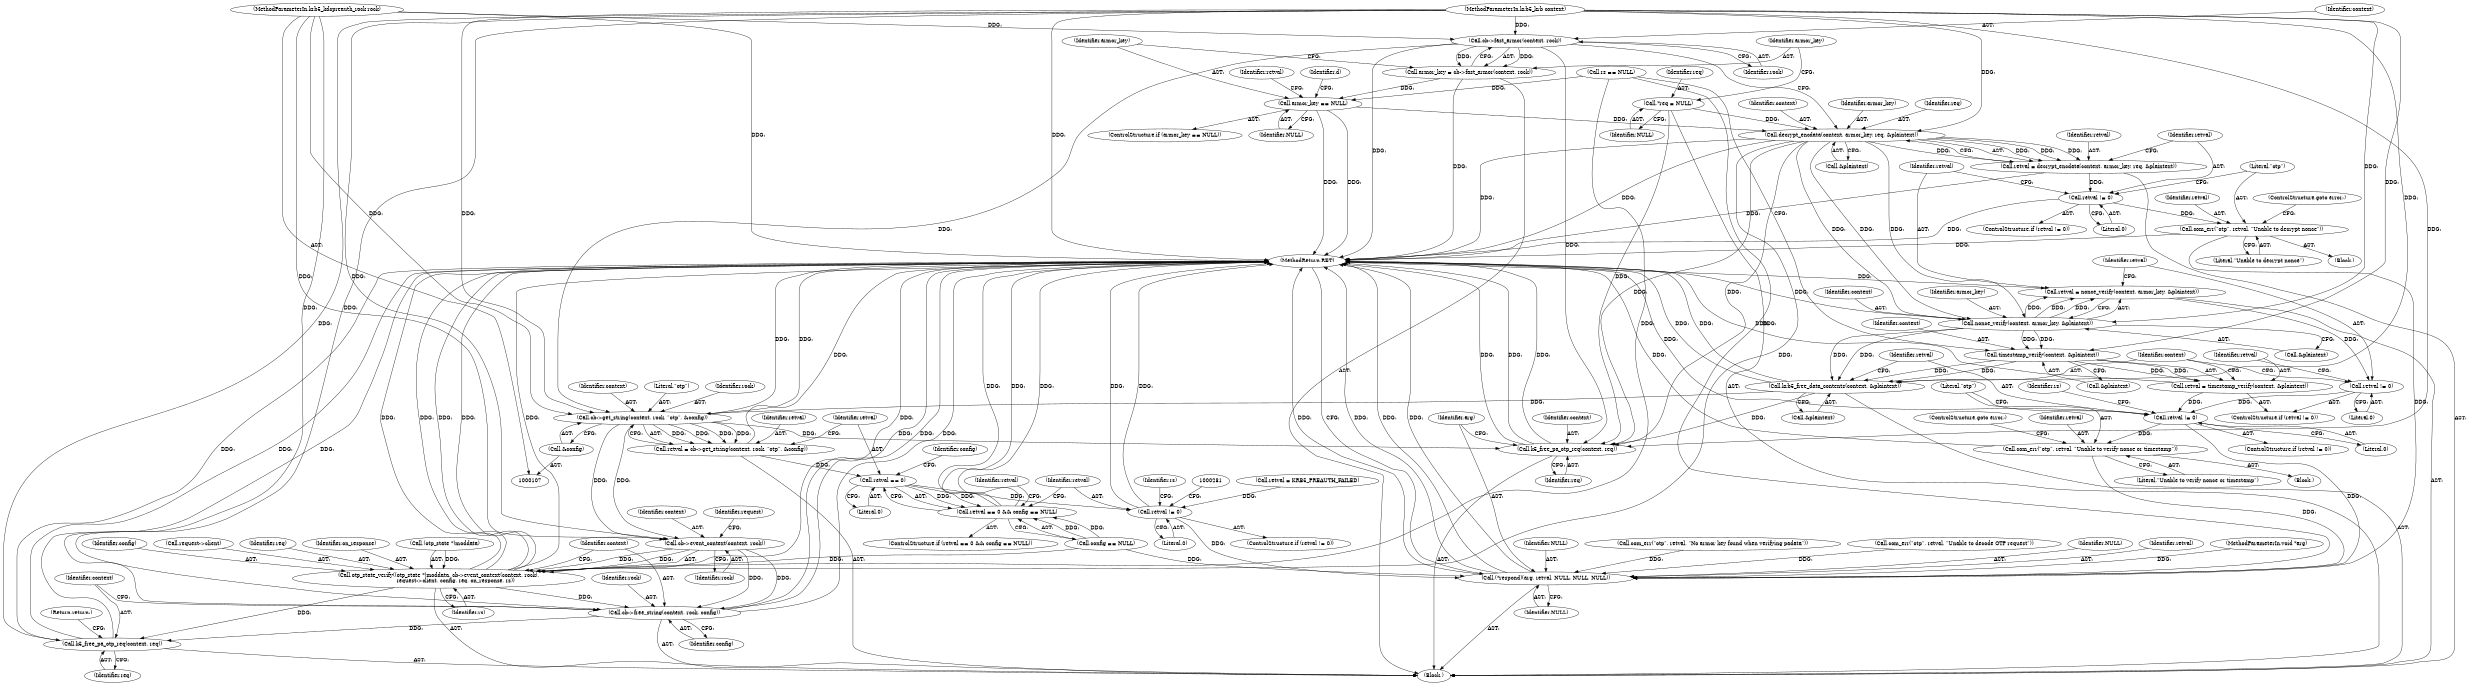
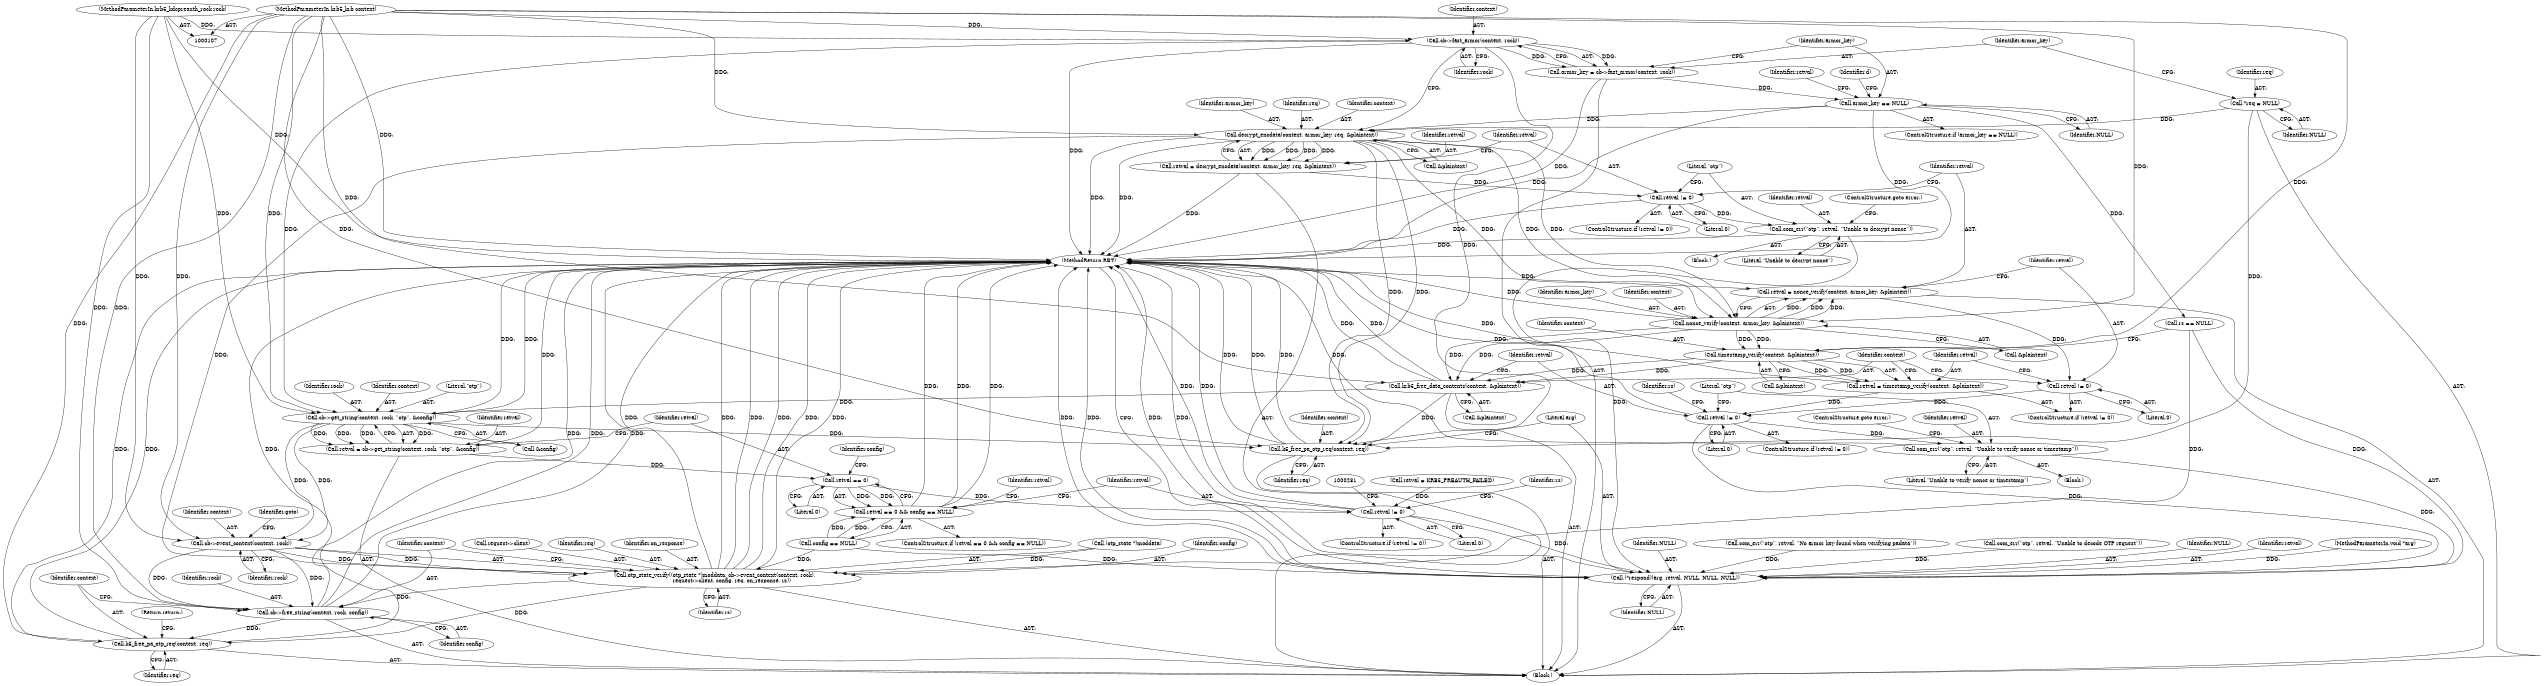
  digraph {
    n1 [label="(Call,decrypt_encdata(context, armor_key, req, &plaintext))"]
    n2 [label="(Call,retval = decrypt_encdata(context, armor_key, req, &plaintext))"]
    n3 [label="(Call,nonce_verify(context, armor_key, &plaintext))"]
    n4 [label="(Call,otp_state_verify((otp_state *)moddata, cb->event_context(context, rock),\n                     request->client, config, req, on_response, rs))"]
    n5 [label="(Call,k5_free_pa_otp_req(context, req))"]
    n6 [label="(MethodReturn,RET)"]
    n7 [label="(Call,&plaintext)"]
    n8 [label="(Block,)"]
    n9 [label="(Call,retval != 0)"]
    n10 [label="(Call,timestamp_verify(context, &plaintext))"]
    n11 [label="(Call,krb5_free_data_contents(context, &plaintext))"]
    n12 [label="(Call,retval = nonce_verify(context, armor_key, &plaintext))"]
    n13 [label="(Call,&plaintext)"]
    n14 [label="(Call,cb->free_string(context, rock, config))"]
    n15 [label="(Call,k5_free_pa_otp_req(context, req))"]
    n16 [label="(Identifier,rs)"]
    n17 [label="(Identifier,req)"]
    n18 [label="(Call,(*respond)(arg, retval, NULL, NULL, NULL))"]
    n19 [label="(Call,cb->fast_armor(context, rock))"]
    n20 [label="(Call,armor_key = cb->fast_armor(context, rock))"]
    n21 [label="(Call,cb->get_string(context, rock, \"otp\", &config))"]
    n22 [label="(Identifier,rock)"]
    n23 [label="(Call,armor_key == NULL)"]
    n24 [label="(Call,cb->event_context(context, rock))"]
    n25 [label="(Call,retval = cb->get_string(context, rock, \"otp\", &config))"]
    n26 [label="(Call,&config)"]
    n27 [label="(MethodParameterIn,krb5_krb context)"]
    1000107
    n29 [label="(Call,retval = timestamp_verify(context, &plaintext))"]
    n30 [label="(Call,&plaintext)"]
    n31 [label="(Call,&plaintext)"]
    n32 [label="(Identifier,rock)"]
    n33 [label="(Identifier,config)"]
    n34 [label="(Identifier,req)"]
    n35 [label="(MethodParameterIn,krb5_kdcpreauth_rock rock)"]
    n36 [label="(ControlStructure,if (armor_key == NULL))"]
    n37 [label="(Call,rs == NULL)"]
    n38 [label="(Identifier,NULL)"]
    n39 [label="(Identifier,NULL)"]
    n40 [label="(Call,*req = NULL)"]
    n41 [label="(Identifier,NULL)"]
    n42 [label="(Call,com_err(\"otp\", retval, \"Unable to decrypt nonce\"))"]
    n43 [label="(Literal,0)"]
    n44 [label="(ControlStructure,if (retval != 0))"]
    n45 [label="(Block,)"]
    n46 [label="(Literal,\"Unable to decrypt nonce\")"]
    n47 [label="(Call,retval != 0)"]
    n48 [label="(Call,retval != 0)"]
    n49 [label="(Literal,0)"]
    n50 [label="(ControlStructure,if (retval != 0))"]
    n51 [label="(Call,com_err(\"otp\", retval, \"Unable to verify nonce or timestamp\"))"]
    n52 [label="(ControlStructure,if (retval != 0))"]
    n53 [label="(Literal,0)"]
    n54 [label="(Block,)"]
    n55 [label="(Literal,\"Unable to verify nonce or timestamp\")"]
    n56 [label="(Call,retval == 0)"]
    n57 [label="(Call,retval == 0 && config == NULL)"]
    n58 [label="(Call,retval != 0)"]
    n59 [label="(Literal,0)"]
    n60 [label="(ControlStructure,if (retval == 0 && config == NULL))"]
    n61 [label="(Call,config == NULL)"]
    n62 [label="(ControlStructure,if (retval != 0))"]
    n63 [label="(Literal,0)"]
    n64 [label="(Identifier,retval)"]
    n65 [label="(Call,retval = KRB5_PREAUTH_FAILED)"]
    n66 [label="(Identifier,armor_key)"]
    n67 [label="(Identifier,armor_key)"]
    n68 [label="(Identifier,retval)"]
    n69 [label="(Call,(otp_state *)moddata)"]
    n70 [label="(Identifier,context)"]
    n71 [label="(Identifier,retval)"]
    n72 [label="(Identifier,req)"]
    n73 [label="(Identifier,rock)"]
    n74 [label="(Identifier,rs)"]
    n75 [label="(ControlStructure,goto error;)"]
    n76 [label="(Identifier,NULL)"]
    n77 [label="(Identifier,retval)"]
    n78 [label="(Identifier,config)"]
    n79 [label="(ControlStructure,goto error;)"]
    n80 [label="(Identifier,d)"]
    n81 [label="(Call,com_err(\"otp\", retval, \"No armor key found when verifying padata\"))"]
    n82 [label="(Identifier,retval)"]
    n83 [label="(Call,request->client)"]
    n84 [label="(Identifier,armor_key)"]
    n85 [label="(Identifier,retval)"]
    n86 [label="(Identifier,retval)"]
    n87 [label="(Identifier,armor_key)"]
    n88 [label="(Identifier,retval)"]
    n89 [label="(Identifier,req)"]
    n90 [label="(Identifier,retval)"]
    n91 [label="(Identifier,rock)"]
    n92 [label="(Identifier,retval)"]
    n93 [label="(Identifier,rs)"]
    n94 [label="(Identifier,context)"]
    n95 [label="(Literal,\"otp\")"]
    n96 [label="(Call,com_err(\"otp\", retval, \"Unable to decode OTP request\"))"]
    n97 [label="(Identifier,config)"]
    n98 [label="(Identifier,NULL)"]
    n99 [label="(Identifier,context)"]
    n100 [label="(Identifier,retval)"]
    n101 [label="(Identifier,context)"]
    n102 [label="(MethodParameterIn,void *arg)"]
    n103 [label="(Identifier,retval)"]
    n104 [label="(Return,return;)"]
    n105 [label="(Identifier,retval)"]
    n106 [label="(Literal,\"otp\")"]
-   n107 [label="(Identifier,arg)"]
+   n107 [label="(Literal,arg)"]
    n108 [label="(Identifier,context)"]
    n109 [label="(Identifier,context)"]
    n110 [label="(Identifier,req)"]
    n111 [label="(Identifier,context)"]
    n112 [label="(Identifier,on_response)"]
    n113 [label="(Identifier,context)"]
    n114 [label="(Identifier,context)"]
    n115 [label="(Identifier,context)"]
    n116 [label="(Identifier,retval)"]
    n117 [label="(Literal,\"otp\")"]
-   n118 [label="(Identifier,request)"]
+   n118 [label="(Identifier,goto)"]
    1000281
    n1 -> n2 [label="AST: "]
    n1 -> n2 [label="DDG: "]
    n1 -> n2 [label="DDG: "]
    n1 -> n2 [label="DDG: "]
    n1 -> n2 [label="DDG: "]
    n1 -> n3 [label="DDG: "]
    n1 -> n3 [label="DDG: "]
    n1 -> n3 [label="DDG: "]
    n1 -> n4 [label="DDG: "]
    n1 -> n5 [label="DDG: "]
    n1 -> n5 [label="DDG: "]
    n1 -> n6 [label="DDG: "]
    n1 -> n6 [label="DDG: "]
    n1 -> n7 [label="CFG: "]
    n2 -> n1 [label="CFG: "]
    n2 -> n6 [label="DDG: "]
    n2 -> n8 [label="AST: "]
    n2 -> n9 [label="DDG: "]
    n3 -> n6 [label="DDG: "]
    n3 -> n10 [label="DDG: "]
    n3 -> n10 [label="DDG: "]
    n3 -> n11 [label="DDG: "]
    n3 -> n11 [label="DDG: "]
    n3 -> n12 [label="AST: "]
    n3 -> n12 [label="DDG: "]
    n3 -> n12 [label="DDG: "]
    n3 -> n12 [label="DDG: "]
    n3 -> n13 [label="CFG: "]
    n4 -> n6 [label="DDG: "]
    n4 -> n6 [label="DDG: "]
    n4 -> n6 [label="DDG: "]
    n4 -> n6 [label="DDG: "]
    n4 -> n6 [label="DDG: "]
    n4 -> n6 [label="DDG: "]
    n4 -> n8 [label="AST: "]
    n4 -> n14 [label="DDG: "]
    n4 -> n15 [label="DDG: "]
    n4 -> n16 [label="CFG: "]
    n5 -> n6 [label="DDG: "]
    n5 -> n6 [label="DDG: "]
    n5 -> n6 [label="DDG: "]
    n5 -> n8 [label="AST: "]
    n5 -> n17 [label="CFG: "]
    n6 -> n12 [label="DDG: "]
    n6 -> n18 [label="CFG: "]
    n7 -> n1 [label="AST: "]
    n9 -> n6 [label="DDG: "]
    n9 -> n42 [label="DDG: "]
    n9 -> n43 [label="CFG: "]
    n9 -> n44 [label="AST: "]
    n10 -> n11 [label="DDG: "]
    n10 -> n11 [label="DDG: "]
    n10 -> n29 [label="AST: "]
    n10 -> n29 [label="DDG: "]
    n10 -> n29 [label="DDG: "]
    n10 -> n30 [label="CFG: "]
    n11 -> n5 [label="DDG: "]
    n11 -> n6 [label="DDG: "]
    n11 -> n6 [label="DDG: "]
    n11 -> n8 [label="AST: "]
    n11 -> n21 [label="DDG: "]
    n11 -> n31 [label="CFG: "]
    n12 -> n3 [label="CFG: "]
    n12 -> n8 [label="AST: "]
    n12 -> n47 [label="DDG: "]
    n13 -> n3 [label="AST: "]
    n14 -> n6 [label="DDG: "]
    n14 -> n6 [label="DDG: "]
    n14 -> n6 [label="DDG: "]
    n14 -> n8 [label="AST: "]
    n14 -> n15 [label="DDG: "]
    n14 -> n33 [label="CFG: "]
    n15 -> n6 [label="DDG: "]
    n15 -> n6 [label="DDG: "]
    n15 -> n6 [label="DDG: "]
    n15 -> n8 [label="AST: "]
    n15 -> n34 [label="CFG: "]
    n16 -> n4 [label="AST: "]
    n17 -> n5 [label="AST: "]
    n18 -> n6 [label="DDG: "]
    n18 -> n6 [label="DDG: "]
    n18 -> n6 [label="DDG: "]
    n18 -> n6 [label="DDG: "]
    n18 -> n8 [label="AST: "]
    n18 -> n39 [label="CFG: "]
    n19 -> n1 [label="CFG: "]
    n19 -> n5 [label="DDG: "]
    n19 -> n6 [label="DDG: "]
    n19 -> n20 [label="AST: "]
    n19 -> n20 [label="DDG: "]
    n19 -> n20 [label="DDG: "]
    n19 -> n21 [label="DDG: "]
    n19 -> n22 [label="CFG: "]
    n20 -> n6 [label="DDG: "]
    n20 -> n8 [label="AST: "]
    n20 -> n19 [label="CFG: "]
    n20 -> n23 [label="DDG: "]
    n21 -> n5 [label="DDG: "]
    n21 -> n6 [label="DDG: "]
    n21 -> n6 [label="DDG: "]
    n21 -> n24 [label="DDG: "]
    n21 -> n24 [label="DDG: "]
    n21 -> n25 [label="AST: "]
    n21 -> n25 [label="DDG: "]
    n21 -> n25 [label="DDG: "]
    n21 -> n25 [label="DDG: "]
    n21 -> n25 [label="DDG: "]
    n21 -> n26 [label="CFG: "]
    n22 -> n19 [label="AST: "]
    n23 -> n1 [label="DDG: "]
    n23 -> n6 [label="DDG: "]
    n23 -> n6 [label="DDG: "]
    n23 -> n36 [label="AST: "]
-   n37 -> n23 [label="DDG: "]
+   n23 -> n37 [label="DDG: "]
    n23 -> n38 [label="CFG: "]
    n24 -> n4 [label="AST: "]
    n24 -> n4 [label="DDG: "]
    n24 -> n4 [label="DDG: "]
    n24 -> n14 [label="DDG: "]
    n24 -> n14 [label="DDG: "]
    n24 -> n32 [label="CFG: "]
    n25 -> n6 [label="DDG: "]
    n25 -> n8 [label="AST: "]
    n25 -> n21 [label="CFG: "]
    n25 -> n56 [label="DDG: "]
    n26 -> n21 [label="AST: "]
    n27 -> n1 [label="DDG: "]
    n27 -> n3 [label="DDG: "]
    n27 -> n5 [label="DDG: "]
    n27 -> n6 [label="DDG: "]
    n27 -> n10 [label="DDG: "]
    n27 -> n11 [label="DDG: "]
    n27 -> n14 [label="DDG: "]
    n27 -> n15 [label="DDG: "]
    n27 -> n19 [label="DDG: "]
    n27 -> n21 [label="DDG: "]
    n27 -> n24 [label="DDG: "]
-   n26 -> 1000107 [label="AST: "]
+   n27 -> 1000107 [label="AST: "]
    n29 -> n6 [label="DDG: "]
    n29 -> n48 [label="DDG: "]
    n29 -> n50 [label="AST: "]
    n30 -> n10 [label="AST: "]
    n31 -> n11 [label="AST: "]
    n32 -> n24 [label="AST: "]
    n33 -> n14 [label="AST: "]
    n34 -> n15 [label="AST: "]
    n35 -> n6 [label="DDG: "]
    n35 -> n14 [label="DDG: "]
    n35 -> n19 [label="DDG: "]
    n35 -> n21 [label="DDG: "]
    n35 -> n24 [label="DDG: "]
    n35 -> 1000107 [label="AST: "]
    n37 -> n4 [label="DDG: "]
    n37 -> n10 [label="CFG: "]
    n37 -> n18 [label="DDG: "]
    n38 -> n23 [label="AST: "]
    n39 -> n18 [label="AST: "]
    n40 -> n1 [label="DDG: "]
    n40 -> n5 [label="DDG: "]
    n40 -> n8 [label="AST: "]
    n40 -> n41 [label="CFG: "]
    n41 -> n40 [label="AST: "]
    n42 -> n6 [label="DDG: "]
    n42 -> n18 [label="DDG: "]
    n42 -> n45 [label="AST: "]
    n42 -> n46 [label="CFG: "]
    n43 -> n9 [label="AST: "]
    n46 -> n42 [label="AST: "]
    n47 -> n48 [label="DDG: "]
    n47 -> n49 [label="CFG: "]
    n47 -> n50 [label="AST: "]
    n48 -> n6 [label="DDG: "]
    n48 -> n18 [label="DDG: "]
    n48 -> n51 [label="DDG: "]
    n48 -> n52 [label="AST: "]
    n48 -> n53 [label="CFG: "]
    n49 -> n47 [label="AST: "]
    n51 -> n6 [label="DDG: "]
    n51 -> n18 [label="DDG: "]
    n51 -> n54 [label="AST: "]
    n51 -> n55 [label="CFG: "]
    n53 -> n48 [label="AST: "]
    n55 -> n51 [label="AST: "]
    n56 -> n57 [label="AST: "]
    n56 -> n57 [label="DDG: "]
    n56 -> n57 [label="DDG: "]
    n56 -> n58 [label="DDG: "]
    n56 -> n59 [label="CFG: "]
    n57 -> n6 [label="DDG: "]
    n57 -> n6 [label="DDG: "]
    n57 -> n6 [label="DDG: "]
    n57 -> n56 [label="CFG: "]
    n57 -> n60 [label="AST: "]
    n57 -> n61 [label="CFG: "]
    n58 -> n6 [label="DDG: "]
    n58 -> n6 [label="DDG: "]
    n58 -> n18 [label="DDG: "]
    n58 -> n62 [label="AST: "]
    n58 -> n63 [label="CFG: "]
    n59 -> n56 [label="AST: "]
    n61 -> n4 [label="DDG: "]
    n61 -> n18 [label="DDG: "]
    n61 -> n57 [label="AST: "]
    n61 -> n57 [label="DDG: "]
    n61 -> n57 [label="DDG: "]
    n63 -> n58 [label="AST: "]
    n64 -> n9 [label="CFG: "]
    n64 -> n12 [label="AST: "]
    n65 -> n58 [label="DDG: "]
    n66 -> n1 [label="AST: "]
    n67 -> n3 [label="AST: "]
    n68 -> n25 [label="CFG: "]
    n68 -> n56 [label="AST: "]
    n69 -> n4 [label="AST: "]
    n69 -> n4 [label="DDG: "]
    n70 -> n11 [label="AST: "]
    n70 -> n29 [label="CFG: "]
    n70 -> n47 [label="CFG: "]
    n71 -> n25 [label="AST: "]
    n72 -> n1 [label="AST: "]
    n73 -> n21 [label="AST: "]
    n74 -> n48 [label="CFG: "]
    n75 -> n51 [label="CFG: "]
    n76 -> n18 [label="AST: "]
    n77 -> n51 [label="AST: "]
    n78 -> n4 [label="AST: "]
    n79 -> n42 [label="CFG: "]
    n80 -> n23 [label="CFG: "]
    n81 -> n18 [label="DDG: "]
    n82 -> n2 [label="AST: "]
    n83 -> n4 [label="AST: "]
    n84 -> n20 [label="AST: "]
    n84 -> n40 [label="CFG: "]
    n85 -> n57 [label="CFG: "]
    n86 -> n57 [label="CFG: "]
    n86 -> n58 [label="AST: "]
    n87 -> n20 [label="CFG: "]
    n87 -> n23 [label="AST: "]
    n88 -> n12 [label="CFG: "]
    n88 -> n47 [label="AST: "]
    n89 -> n40 [label="AST: "]
    n90 -> n42 [label="AST: "]
    n91 -> n14 [label="AST: "]
    n92 -> n29 [label="AST: "]
    n92 -> n47 [label="CFG: "]
    n93 -> n58 [label="CFG: "]
    n94 -> n4 [label="CFG: "]
    n94 -> n14 [label="AST: "]
    n95 -> n48 [label="CFG: "]
    n95 -> n51 [label="AST: "]
    n96 -> n18 [label="DDG: "]
    n97 -> n56 [label="CFG: "]
    n98 -> n18 [label="AST: "]
    n99 -> n19 [label="AST: "]
    n100 -> n18 [label="AST: "]
    n101 -> n3 [label="AST: "]
    n102 -> n18 [label="DDG: "]
    n103 -> n23 [label="CFG: "]
    n104 -> n15 [label="CFG: "]
    n105 -> n2 [label="CFG: "]
    n105 -> n9 [label="AST: "]
    n106 -> n9 [label="CFG: "]
    n106 -> n42 [label="AST: "]
    n107 -> n5 [label="CFG: "]
    n107 -> n18 [label="AST: "]
    n108 -> n10 [label="AST: "]
    n109 -> n1 [label="AST: "]
    n110 -> n4 [label="AST: "]
    n111 -> n21 [label="AST: "]
    n112 -> n4 [label="AST: "]
    n113 -> n14 [label="CFG: "]
    n113 -> n15 [label="AST: "]
    n114 -> n5 [label="AST: "]
    n115 -> n24 [label="AST: "]
    n116 -> n11 [label="CFG: "]
    n116 -> n48 [label="AST: "]
    n117 -> n21 [label="AST: "]
    n118 -> n24 [label="CFG: "]
    1000281 -> n58 [label="CFG: "]
  }
